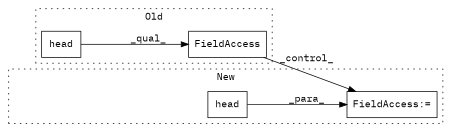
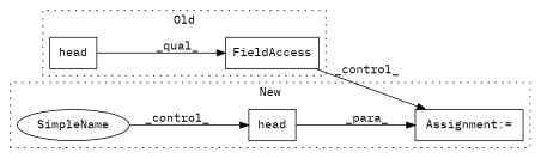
  digraph {
    fontname="IBM Plex Mono"
    rankdir=LR
    node [a=32 fontname="IBM Plex Mono" l="5,1" shape=box]
    edge [fontname="IBM Plex Mono"]
    n1 [label=head s="675,694"]
    n2 [a=22 l=32 label=FieldAccess s=675]
    n3 [label=head s="826,839"]
-   n4 [a=7 l=1 label="FieldAccess:=" s=825]
+   n4 [a=7 l=1 label="Assignment:=" s=825]
+   n5 [a=42 label=SimpleName shape=ellipse l=""]
    subgraph cluster_1 {
      label=Old
      style=dotted
      n1
      n2
    }
    subgraph cluster_2 {
      label=New
      style=dotted
      n3
      n4
+     n5
    }
    n1 -> n2 [label=_qual_]
    n2 -> n4 [label=_control_]
    n3 -> n4 [label=_para_]
+   n5 -> n3 [label=_control_]
  }
